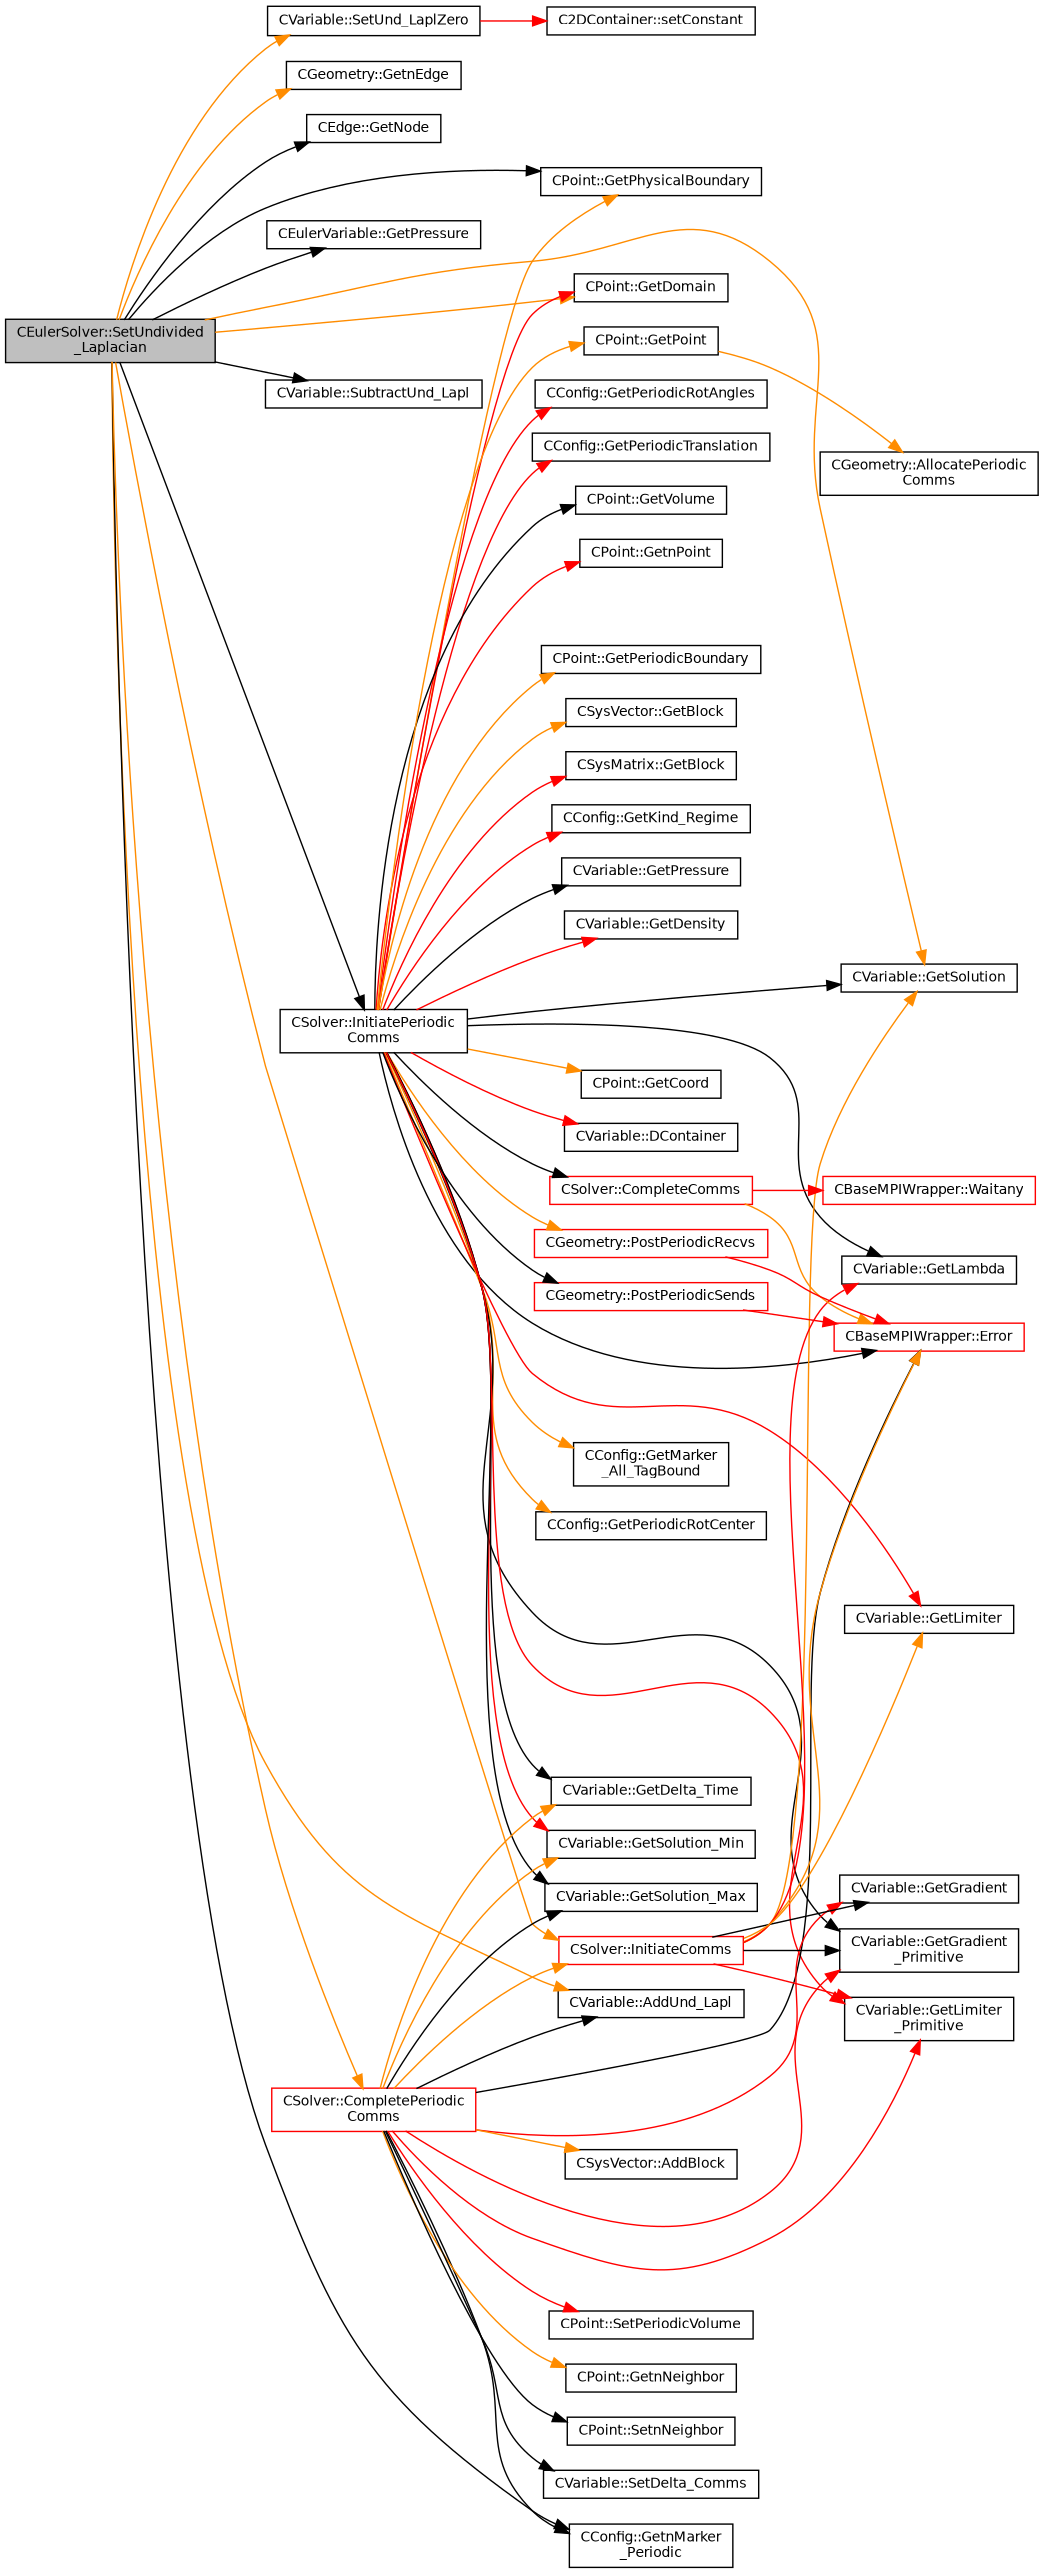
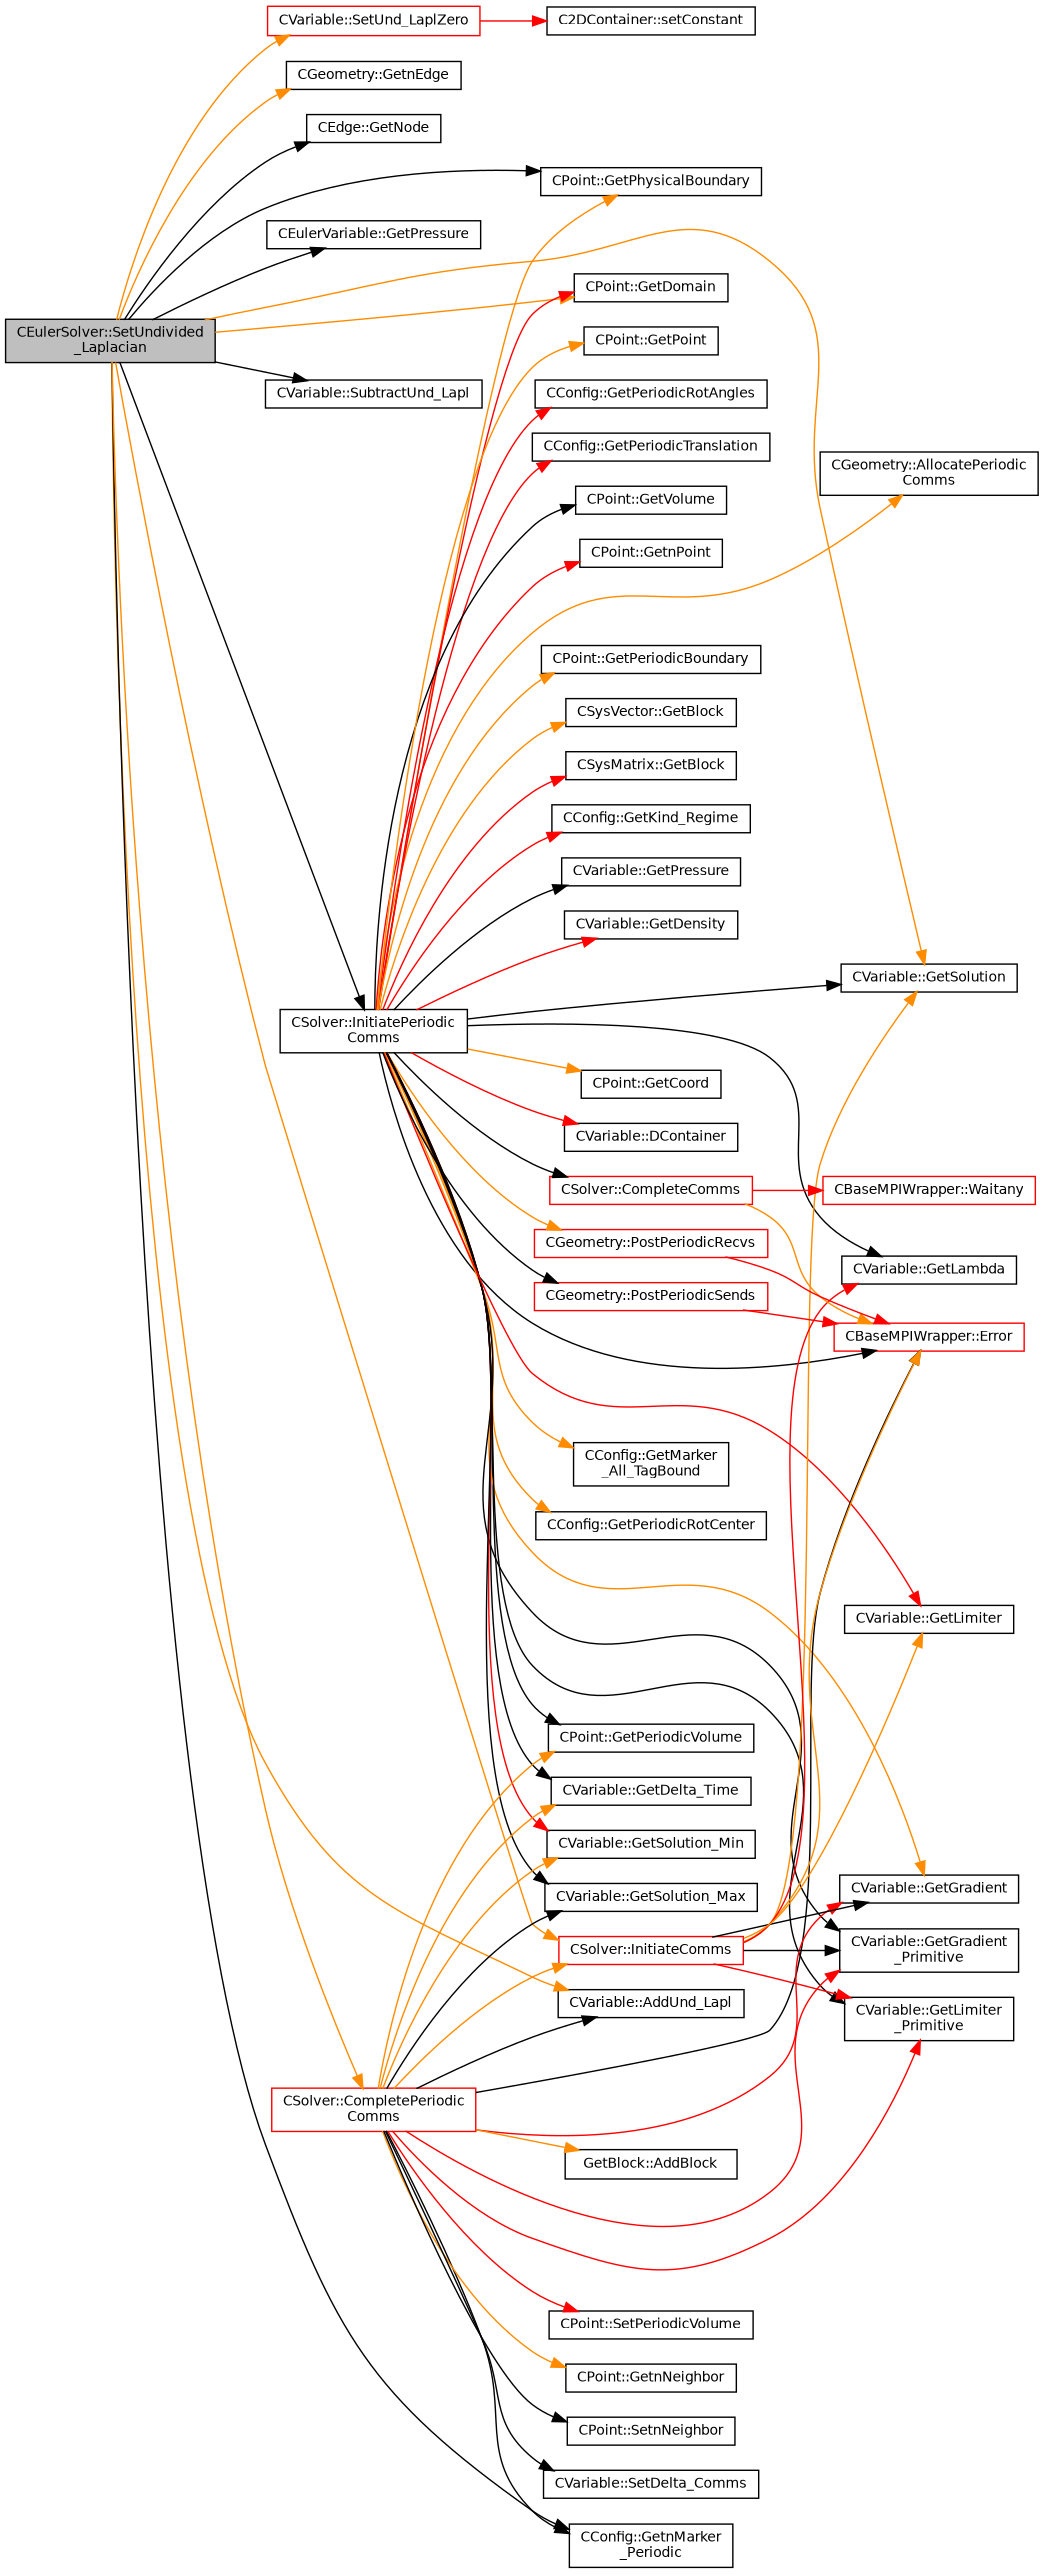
  digraph {
    rankdir=LR
    node [color=black fillcolor=white fontname=Helvetica fontsize=10 shape=record style=filled]
    edge [color=darkorange fontname=Helvetica fontsize=10 labelfontname=Helvetica labelfontsize=10 style=solid]
    n1 [fillcolor=grey75 fontcolor=black height=0.2 label="CEulerSolver::SetUndivided\l_Laplacian" width=0.4]
-   n2 [height=0.2 label="CVariable::SetUnd_LaplZero" width=0.4]
+   n2 [color=red height=0.2 label="CVariable::SetUnd_LaplZero" width=0.4]
    n3 [height=0.2 label="CGeometry::GetnEdge" width=0.4]
    n4 [height=0.2 label="CEdge::GetNode" width=0.4]
    n5 [height=0.2 label="CVariable::GetSolution" width=0.4]
    n6 [height=0.2 label="CEulerVariable::GetPressure" width=0.4]
    n7 [height=0.2 label="CPoint::GetPhysicalBoundary" width=0.4]
    n8 [height=0.2 label="CPoint::GetDomain" width=0.4]
    n9 [height=0.2 label="CVariable::SubtractUnd_Lapl" width=0.4]
    n10 [height=0.2 label="CVariable::AddUnd_Lapl" width=0.4]
    n11 [height=0.2 label="CConfig::GetnMarker\l_Periodic" width=0.4]
    n12 [height=0.2 label="CSolver::InitiatePeriodic\lComms" width=0.4]
    n13 [color=red height=0.2 label="CSolver::CompletePeriodic\lComms" width=0.4]
    n14 [color=red height=0.2 label="CSolver::InitiateComms" width=0.4]
    n15 [height=0.2 label="C2DContainer::setConstant" width=0.4]
    n16 [color=red height=0.2 label="CSolver::CompleteComms" width=0.4]
    n17 [color=red height=0.2 label="CBaseMPIWrapper::Error" width=0.4]
    n18 [height=0.2 label="CGeometry::AllocatePeriodic\lComms" width=0.4]
    n19 [color=red height=0.2 label="CGeometry::PostPeriodicRecvs" width=0.4]
    n20 [height=0.2 label="CConfig::GetMarker\l_All_TagBound" width=0.4]
    n21 [height=0.2 label="CConfig::GetPeriodicRotCenter" width=0.4]
    n22 [height=0.2 label="CConfig::GetPeriodicRotAngles" width=0.4]
    n23 [height=0.2 label="CConfig::GetPeriodicTranslation" width=0.4]
    n24 [height=0.2 label="CPoint::GetVolume" width=0.4]
+   n25 [height=0.2 label="CPoint::GetPeriodicVolume" width=0.4]
    n26 [height=0.2 label="CPoint::GetnPoint" width=0.4]
    n27 [height=0.2 label="CPoint::GetPoint" width=0.4]
    n28 [height=0.2 label="CPoint::GetPeriodicBoundary" width=0.4]
    n29 [height=0.2 label="CSysVector::GetBlock" width=0.4]
    n30 [height=0.2 label="CVariable::GetDelta_Time" width=0.4]
    n31 [height=0.2 label="CSysMatrix::GetBlock" width=0.4]
    n32 [height=0.2 label="CConfig::GetKind_Regime" width=0.4]
    n33 [height=0.2 label="CVariable::GetPressure" width=0.4]
    n34 [height=0.2 label="CVariable::GetLambda" width=0.4]
    n35 [height=0.2 label="CVariable::GetDensity" width=0.4]
    n36 [height=0.2 label="CVariable::GetGradient" width=0.4]
    n37 [height=0.2 label="CVariable::GetGradient\l_Primitive" width=0.4]
    n38 [height=0.2 label="CPoint::GetCoord" width=0.4]
    n39 [height=0.2 label="CVariable::DContainer" width=0.4]
    n40 [height=0.2 label="CVariable::GetSolution_Min" width=0.4]
    n41 [height=0.2 label="CVariable::GetSolution_Max" width=0.4]
    n42 [height=0.2 label="CVariable::GetLimiter\l_Primitive" width=0.4]
    n43 [height=0.2 label="CVariable::GetLimiter" width=0.4]
    n44 [color=red height=0.2 label="CGeometry::PostPeriodicSends" width=0.4]
    n45 [height=0.2 label="CPoint::SetPeriodicVolume" width=0.4]
    n46 [height=0.2 label="CPoint::GetnNeighbor" width=0.4]
    n47 [height=0.2 label="CPoint::SetnNeighbor" width=0.4]
    n48 [height=0.2 label="CVariable::SetDelta_Comms" width=0.4]
-   n49 [height=0.2 label="CSysVector::AddBlock" width=0.4]
+   n49 [height=0.2 label="GetBlock::AddBlock" width=0.4]
    n50 [color=red height=0.2 label="CBaseMPIWrapper::Waitany" width=0.4]
    n1 -> n2
    n1 -> n3
    n1 -> n4 [color=black]
    n1 -> n5
    n1 -> n6 [color=black]
    n1 -> n7 [color=black]
    n1 -> n8
    n1 -> n9 [color=black]
    n1 -> n10
    n1 -> n11 [color=black]
    n1 -> n12 [color=black]
    n1 -> n13
    n1 -> n14
    n2 -> n15 [color=red]
    n12 -> n5 [color=black]
    n12 -> n7
    n12 -> n8 [color=red]
    n12 -> n16 [color=black]
    n12 -> n17 [color=black]
-   n27 -> n18
+   n12 -> n18
    n12 -> n19
    n12 -> n20
    n12 -> n21
    n12 -> n22 [color=red]
    n12 -> n23 [color=red]
    n12 -> n24 [color=black]
+   n12 -> n25 [color=black]
    n12 -> n26 [color=red]
    n12 -> n27
    n12 -> n28
    n12 -> n29
    n12 -> n30 [color=black]
    n12 -> n31 [color=red]
    n12 -> n32 [color=red]
    n12 -> n33 [color=black]
    n12 -> n34 [color=black]
    n12 -> n35 [color=red]
+   n12 -> n36
    n12 -> n37 [color=black]
    n12 -> n38
    n12 -> n39 [color=red]
    n12 -> n40 [color=red]
    n12 -> n41 [color=black]
-   n12 -> n42 [color=red]
+   n12 -> n42 [color=black]
    n12 -> n43 [color=red]
    n12 -> n44 [color=black]
    n13 -> n10 [color=black]
    n13 -> n11 [color=black]
    n13 -> n14
    n13 -> n17 [color=black]
+   n13 -> n25
    n13 -> n30
    n13 -> n36 [color=red]
    n13 -> n37 [color=red]
    n13 -> n40
    n13 -> n41 [color=black]
    n13 -> n42 [color=red]
    n13 -> n45 [color=red]
    n13 -> n46
    n13 -> n47 [color=black]
    n13 -> n48 [color=black]
    n13 -> n49
    n14 -> n5
    n14 -> n17
    n14 -> n34 [color=red]
    n14 -> n36 [color=black]
    n14 -> n37 [color=black]
    n14 -> n42 [color=red]
    n14 -> n43
    n16 -> n17
    n16 -> n50 [color=red]
    n19 -> n17 [color=red]
    n44 -> n17 [color=red]
  }
